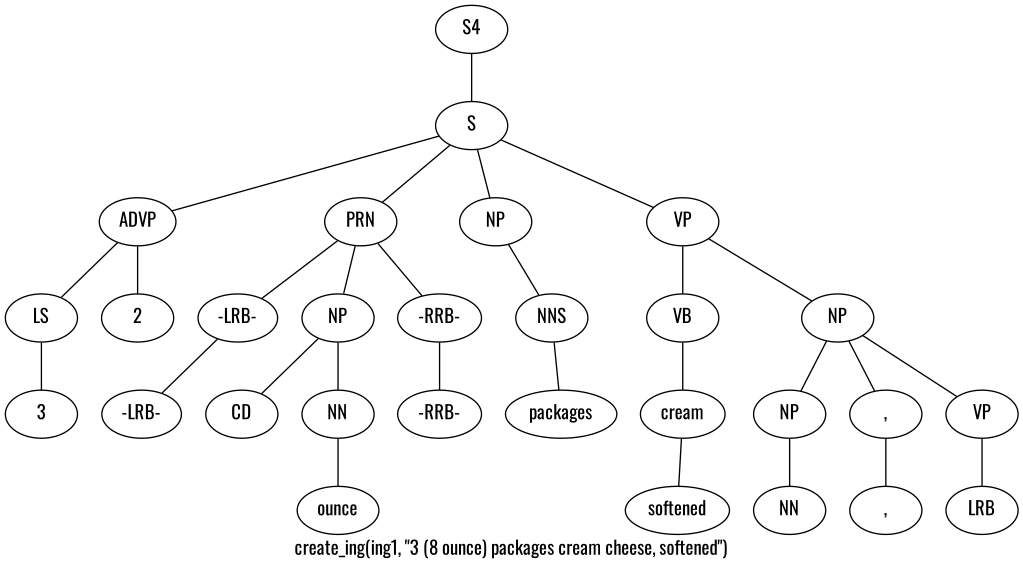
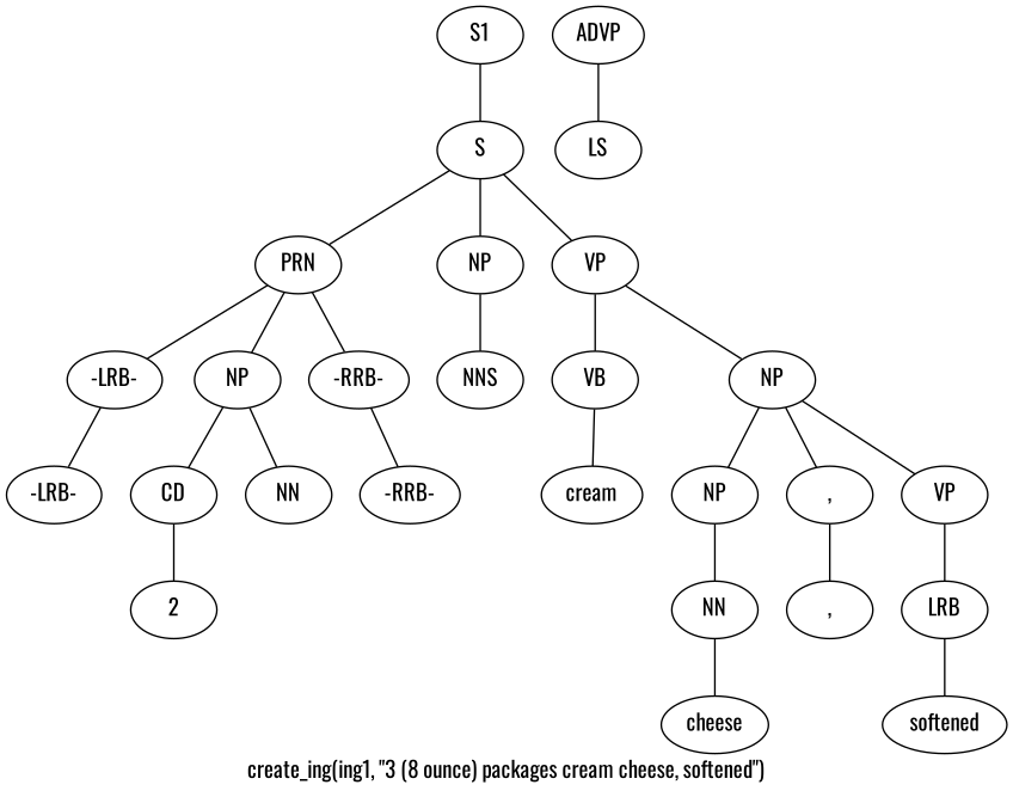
  graph {
    fontname=Oswald
    label="create_ing(ing1, \"3 (8 ounce) packages cream cheese, softened\")"
    node [fontname=Oswald]
    edge [fontname=Oswald]
-   n1 [label=S4]
+   n1 [label=S1]
    n2 [label=S]
    n3 [label=ADVP]
    n4 [label=PRN]
    n5 [label=NP]
    n6 [label=VP]
    n7 [label=LS]
    n8 [label="-LRB-"]
    n9 [label=NP]
    n10 [label="-RRB-"]
    n11 [label=NNS]
    n12 [label=VB]
    n13 [label=NP]
-   n14 [label=3]
    n15 [label="-LRB-"]
    n16 [label=CD]
    n17 [label=NN]
    n18 [label="-RRB-"]
    n19 [label=2]
-   n20 [label=ounce]
-   n21 [label=packages]
    n22 [label=cream]
    n23 [label=NP]
    n24 [label=","]
    n25 [label=VP]
    n26 [label=NN]
    n27 [label=","]
    n28 [label=LRB]
+   n29 [label=cheese]
    n30 [label=softened]
    n1 -- n2
-   n2 -- n3
    n2 -- n4
    n2 -- n5
    n2 -- n6
    n3 -- n7
    n4 -- n8
    n4 -- n9
    n4 -- n10
    n5 -- n11
    n6 -- n12
    n6 -- n13
-   n7 -- n14
    n8 -- n15
    n9 -- n16
    n9 -- n17
    n10 -- n18
-   n11 -- n21
    n12 -- n22
    n13 -- n23
    n13 -- n24
    n13 -- n25
-   n3 -- n19
-   n17 -- n20
+   n16 -- n19
    n23 -- n26
    n24 -- n27
    n25 -- n28
-   n22 -- n30
+   n26 -- n29
+   n28 -- n30
  }
